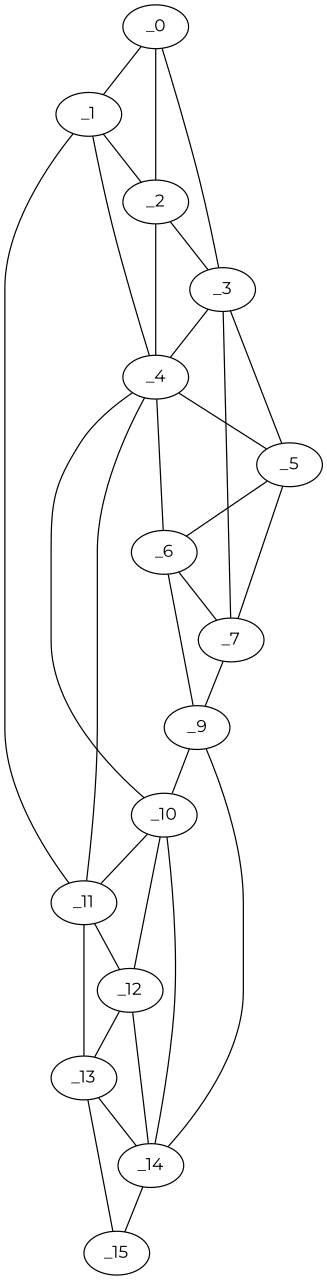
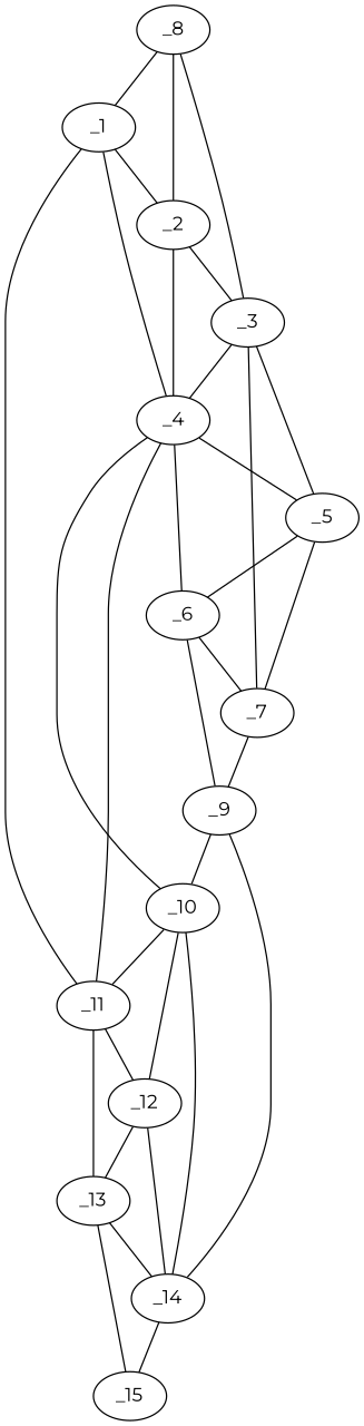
  graph {
    fontname=Montserrat
    node [fontname=Montserrat y=49]
    edge [fontname=Montserrat valence=2]
-   _0 [x=7 y=50]
+   _0 [x=7 y=50 label=_8]
    _1 [x=28 y=74]
    _2 [x=34 y=54]
    _3 [x=43 y=42]
    _4 [x=51 y=60]
    _11 [x=94 y=89]
    _5 [x=54]
    _7 [x=76 y=41]
    _6 [x=61 y=58]
    _10 [x=89 y=75]
    _12 [x=100 y=87]
    _13 [x=114 y=87]
    _9 [x=88]
    _14 [x=121 y=64]
    _15 [x=124 y=78]
    _0 -- _1 [valence=1]
    _0 -- _2
    _0 -- _3 [valence=1]
    _1 -- _2
    _1 -- _4
    _1 -- _11 [valence=1]
    _2 -- _3
    _2 -- _4
    _3 -- _4
    _3 -- _5
    _3 -- _7 [valence=1]
    _4 -- _11
    _4 -- _5 [valence=1]
    _4 -- _6
    _4 -- _10
    _11 -- _12
    _11 -- _13 [valence=1]
    _5 -- _7 [valence=1]
    _5 -- _6
    _7 -- _9 [valence=1]
    _6 -- _7 [valence=1]
    _6 -- _9
    _10 -- _11 [valence=1]
    _10 -- _12
    _10 -- _14
    _12 -- _13
    _12 -- _14
    _13 -- _14
    _13 -- _15 [valence=1]
    _9 -- _10 [valence=1]
    _9 -- _14 [valence=1]
    _14 -- _15 [valence=1]
  }
